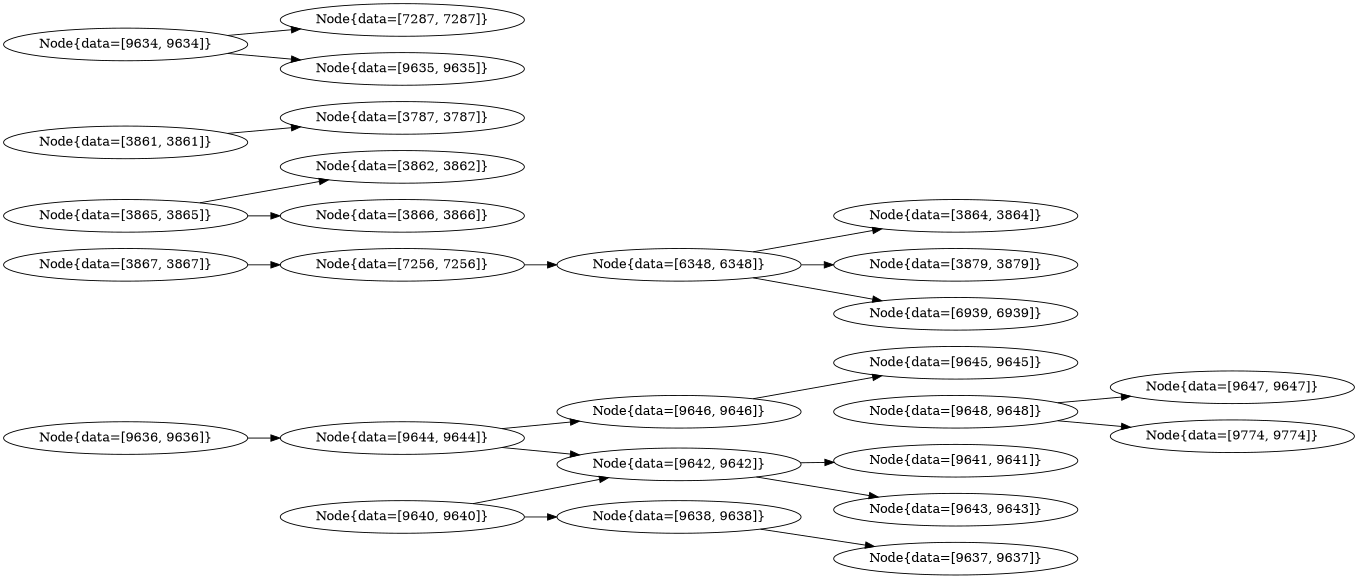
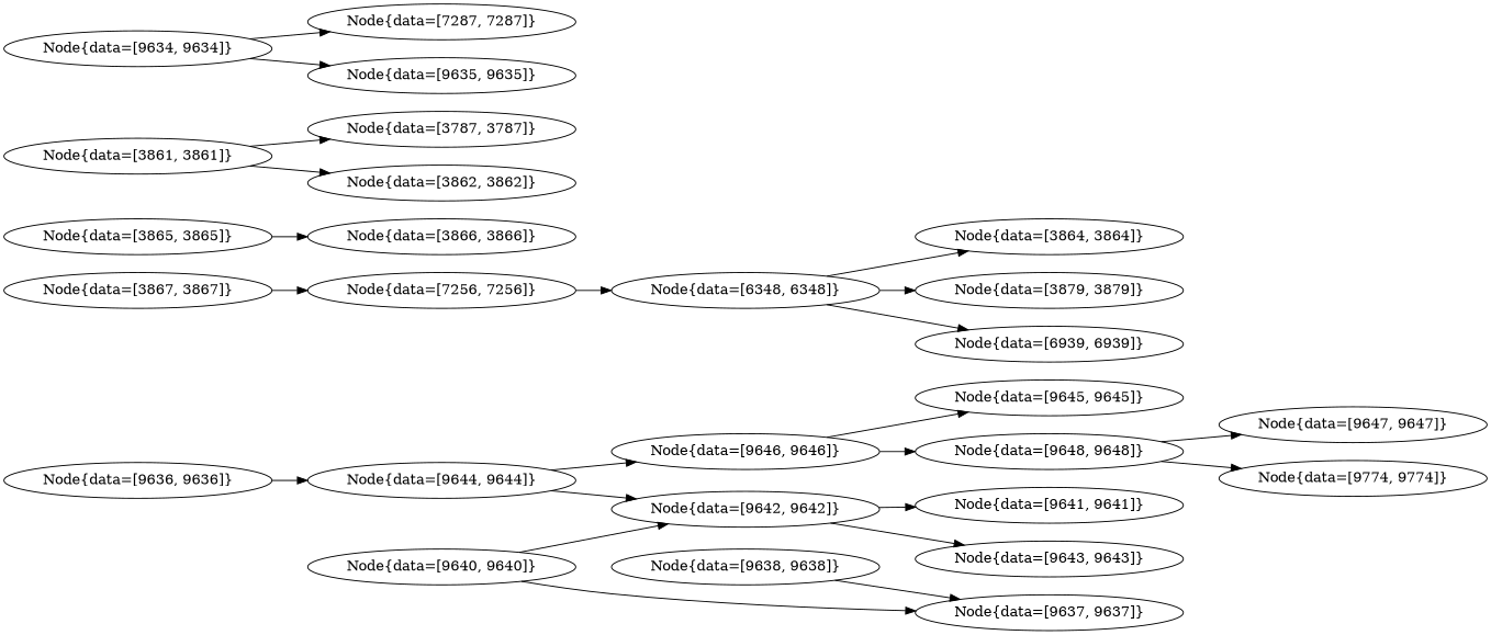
  digraph {
    rankdir=LR
    n1 [label="Node{data=[9636, 9636]}"]
    n2 [label="Node{data=[9644, 9644]}"]
    n3 [label="Node{data=[3867, 3867]}"]
    n4 [label="Node{data=[7256, 7256]}"]
    n5 [label="Node{data=[9646, 9646]}"]
    n6 [label="Node{data=[9642, 9642]}"]
    n7 [label="Node{data=[6348, 6348]}"]
    n8 [label="Node{data=[3861, 3861]}"]
    n9 [label="Node{data=[3787, 3787]}"]
    n10 [label="Node{data=[3862, 3862]}"]
    n11 [label="Node{data=[3865, 3865]}"]
    n12 [label="Node{data=[3866, 3866]}"]
    n13 [label="Node{data=[3864, 3864]}"]
    n14 [label="Node{data=[3879, 3879]}"]
    n15 [label="Node{data=[6939, 6939]}"]
    n16 [label="Node{data=[9634, 9634]}"]
    n17 [label="Node{data=[7287, 7287]}"]
    n18 [label="Node{data=[9635, 9635]}"]
    n19 [label="Node{data=[9640, 9640]}"]
    n20 [label="Node{data=[9638, 9638]}"]
    n21 [label="Node{data=[9645, 9645]}"]
    n22 [label="Node{data=[9648, 9648]}"]
    n23 [label="Node{data=[9637, 9637]}"]
    n24 [label="Node{data=[9641, 9641]}"]
    n25 [label="Node{data=[9643, 9643]}"]
    n26 [label="Node{data=[9647, 9647]}"]
    n27 [label="Node{data=[9774, 9774]}"]
    n1 -> n2
    n2 -> n5
    n2 -> n6
    n3 -> n4
    n4 -> n7
    n5 -> n21
+   n5 -> n22
    n6 -> n24
    n6 -> n25
    n7 -> n13
    n7 -> n14
    n7 -> n15
    n8 -> n9
-   n11 -> n10
+   n8 -> n10
    n11 -> n12
    n16 -> n17
    n16 -> n18
    n19 -> n6
-   n19 -> n20
+   n19 -> n23
    n20 -> n23
    n22 -> n26
    n22 -> n27
  }
